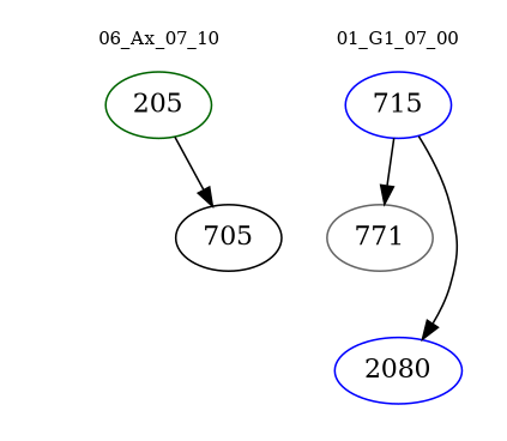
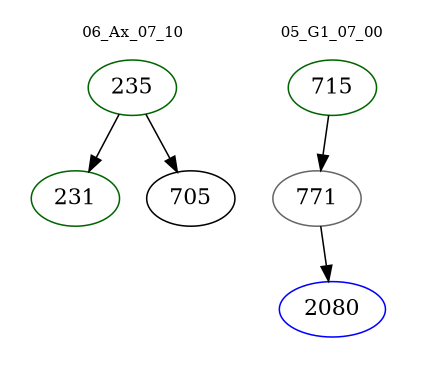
  digraph {
    node [color=darkgreen]
    edge [color=black]
-   n1 [label=205]
+   n1 [label=235]
+   n2 [label=231]
    n3 [color=black label=705]
-   n4 [color=blue label=715]
+   n4 [label=715]
    n5 [color=gray40 label=771]
    n6 [color=blue label=2080]
    subgraph cluster_1 {
      color=white
      fontsize=10
      label="06_Ax_07_10"
      n1
+     n2
      n3
    }
    subgraph cluster_2 {
      color=white
      fontsize=10
-     label="01_G1_07_00"
+     label="05_G1_07_00"
      n4
      n5
      n6
    }
+   n1 -> n2
    n1 -> n3
    n4 -> n5
-   n4 -> n6
+   n5 -> n6
  }
